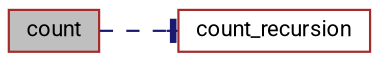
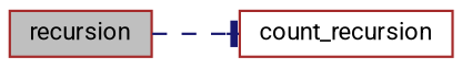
  digraph {
    rankdir=LR
    fontname=Roboto
    node [color=brown fontname=Roboto fontsize=10 shape=record style=filled]
-   n1 [fillcolor=grey75 fontcolor=black height=0.2 label=count width=0.4]
+   n1 [fillcolor=grey75 fontcolor=black height=0.2 label=recursion width=0.4]
    n2 [fillcolor=white height=0.2 label=count_recursion width=0.4]
    n1 -> n2 [color=midnightblue fontname=Roboto fontsize=10 labelfontname=Helvetica labelfontsize=10 style=dashed arrowhead=tee]
  }
